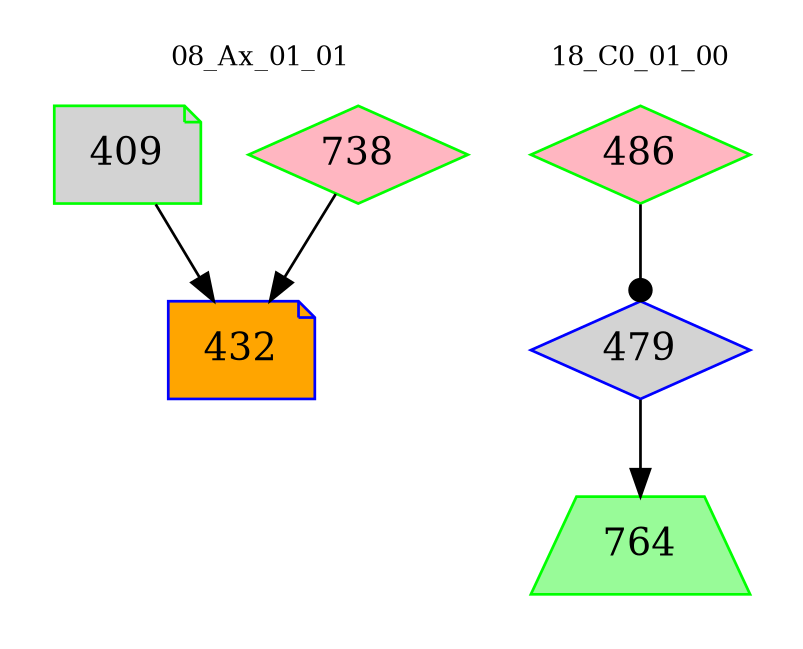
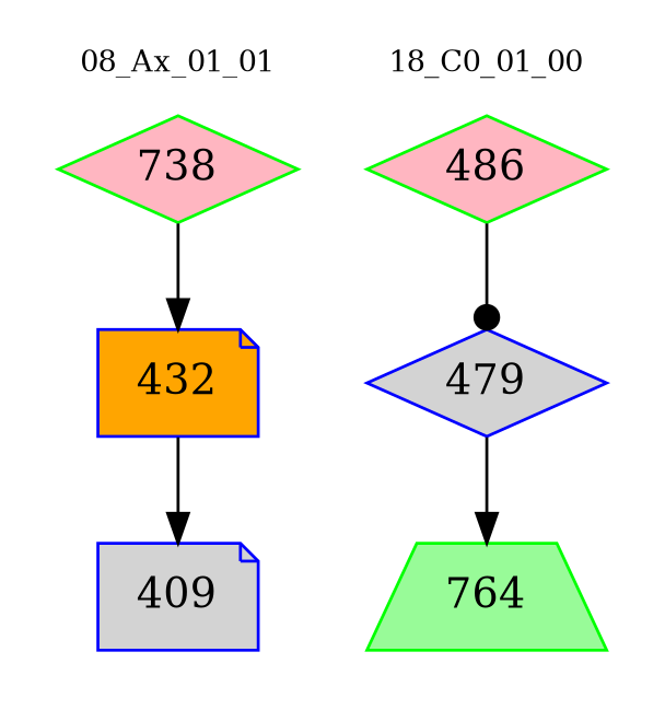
  digraph {
    node [color=green fillcolor=lightpink shape=diamond style=filled]
    edge [arrowhead=normal color=black]
    n1 [label=738]
    n2 [color=blue fillcolor=orange label=432 shape=note]
-   n3 [fillcolor=lightgrey label=409 shape=note]
+   n3 [color=blue fillcolor=lightgrey label=409 shape=note]
    n4 [label=486]
    n5 [color=blue fillcolor=lightgrey label=479]
    n6 [fillcolor=palegreen label=764 shape=trapezium]
    subgraph cluster_1 {
      color=white
      fontsize=10
      label="08_Ax_01_01"
      n1
      n2
      n3
    }
    subgraph cluster_2 {
      color=white
      fontsize=10
      label="18_C0_01_00"
      n4
      n5
      n6
    }
    n1 -> n2
-   n3 -> n2
+   n2 -> n3
    n4 -> n5 [arrowhead=dot]
    n5 -> n6
  }
